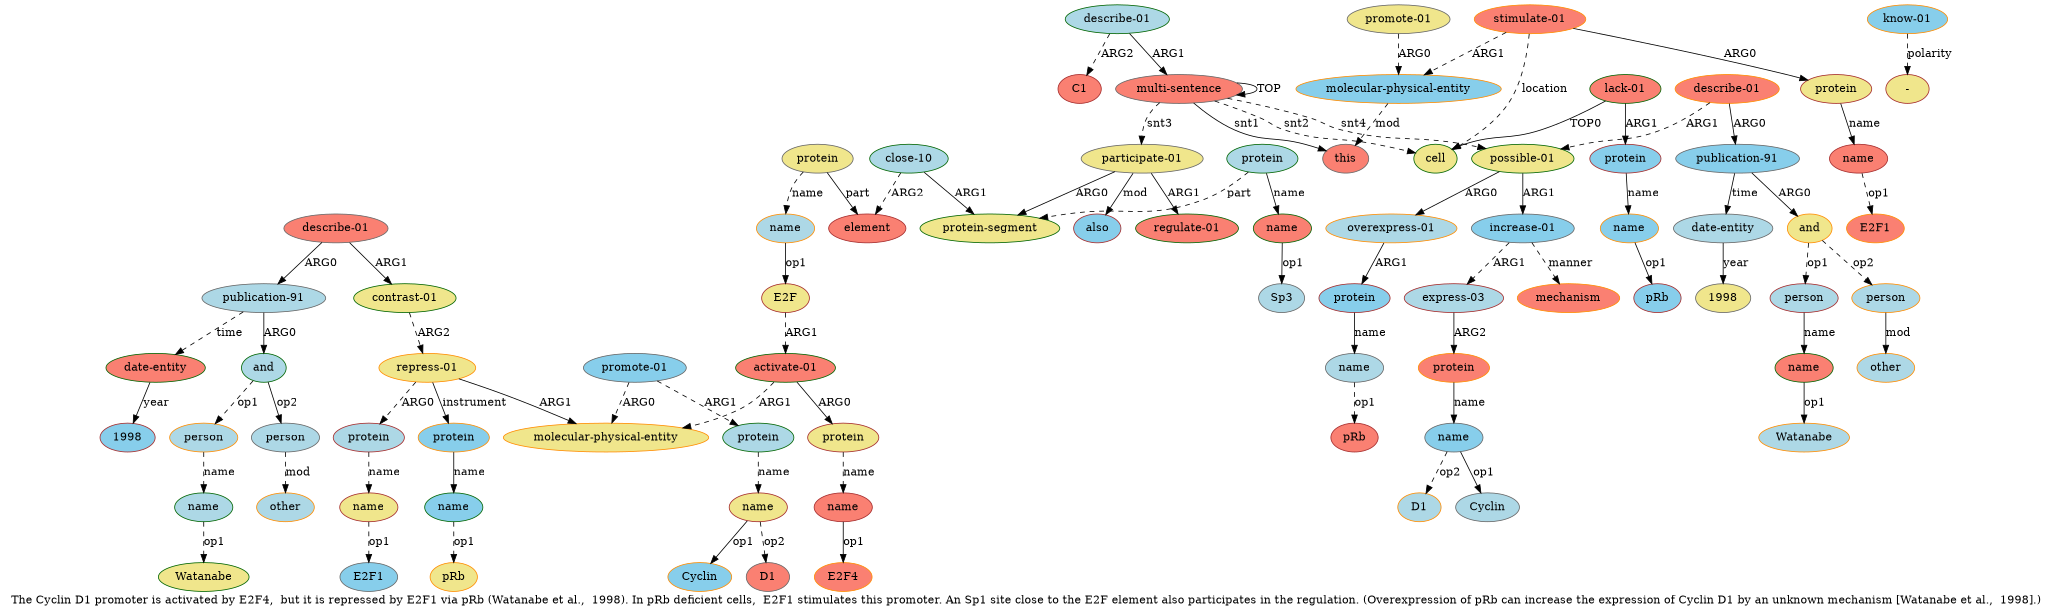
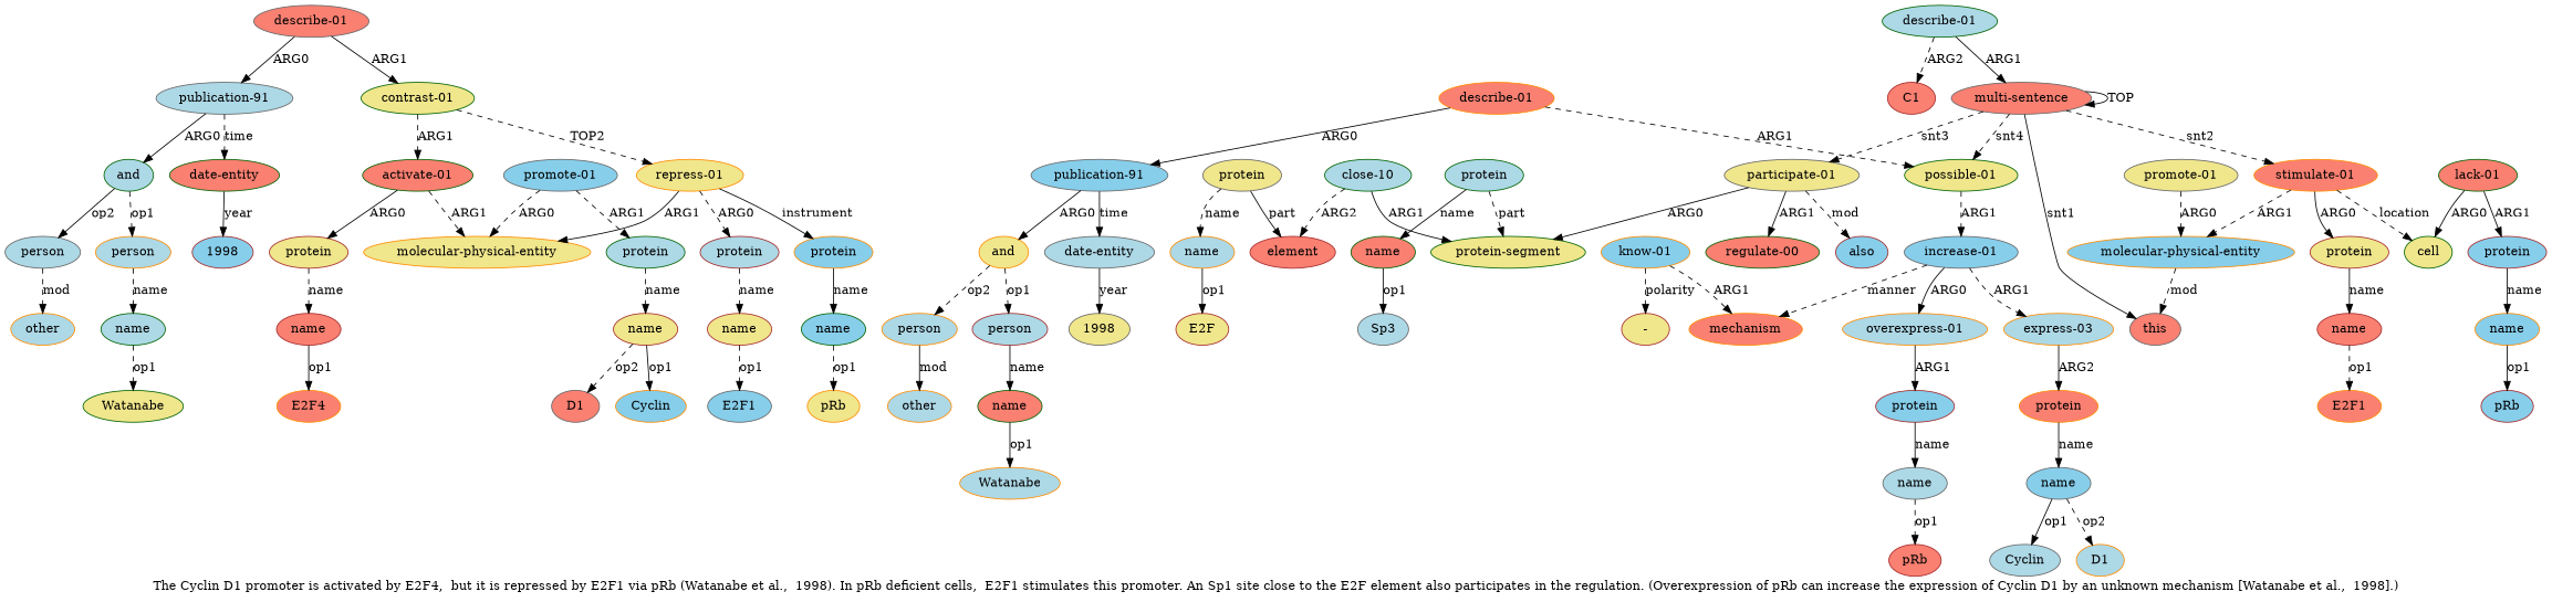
  digraph {
    label="The Cyclin D1 promoter is activated by E2F4,  but it is repressed by E2F1 via pRb (Watanabe et al.,  1998). In pRb deficient cells,  E2F1 stimulates this promoter. An Sp1 site close to the E2F element also participates in the regulation. (Overexpression of pRb can increase the expression of Cyclin D1 by an unknown mechanism [Watanabe et al.,  1998].)"
    node [color=darkorange fillcolor=lightblue gold_ind=-1 gold_label=name style=filled test_ind=-1 test_label=name]
    edge [color=black gold_label=ARG1 style=solid test_label=ARG1]
    n1 [gold_ind=20 gold_label=other label=other test_ind=20 test_label=other]
    n2 [color=darkgreen fillcolor=salmon gold_ind=21 gold_label="date-entity" label="date-entity" test_ind=21 test_label="date-entity"]
    n3 [color=brown fillcolor=skyblue gold_label=1998 label=1998 test_label=1998]
    n4 [fillcolor=salmon gold_ind=22 gold_label="stimulate-01" label="stimulate-01" test_ind=22 test_label="stimulate-01"]
    n5 [color=brown fillcolor=khaki gold_ind=23 gold_label=protein label=protein test_ind=23 test_label=protein]
    n6 [fillcolor=skyblue gold_ind=25 gold_label="molecular-physical-entity" label="molecular-physical-entity" test_ind=25 test_label="molecular-physical-entity"]
    n7 [color=darkgreen fillcolor=khaki gold_ind=28 gold_label=cell label=cell test_ind=28 test_label=cell]
    n8 [color=brown fillcolor=salmon gold_ind=24 label=name test_ind=24]
    n9 [color=gray40 fillcolor=salmon gold_ind=27 gold_label=this label=this test_ind=27 test_label=this]
    n10 [fillcolor=salmon gold_label=E2F1 label=E2F1 test_label=E2F1]
    n11 [color=gray40 fillcolor=khaki gold_ind=26 gold_label="promote-01" label="promote-01" test_ind=26 test_label="promote-01"]
    n12 [color=darkgreen fillcolor=salmon gold_ind=29 gold_label="lack-01" label="lack-01" test_ind=29 test_label="lack-01"]
    n13 [color=brown fillcolor=skyblue gold_ind=30 gold_label=protein label=protein test_ind=30 test_label=protein]
    n14 [fillcolor=skyblue gold_ind=31 label=name test_ind=31]
    n15 [color=brown fillcolor=skyblue gold_label=pRb label=pRb test_label=pRb]
    n16 [color=darkgreen gold_ind=60 gold_label="describe-01" label="describe-01" test_ind=60 test_label="describe-01"]
    n17 [color=brown fillcolor=salmon gold_ind=61 gold_label=C1 label=C1 test_ind=61 test_label=C1]
    n18 [color=gray40 fillcolor=salmon gold_ind=0 gold_label="multi-sentence" label="multi-sentence" test_ind=0 test_label="multi-sentence"]
    n19 [color=darkgreen fillcolor=khaki gold_ind=42 gold_label="possible-01" label="possible-01" test_ind=42 test_label="possible-01"]
    n20 [color=gray40 fillcolor=khaki gold_ind=32 gold_label="participate-01" label="participate-01" test_ind=32 test_label="participate-01"]
    n21 [color=gray40 fillcolor=skyblue gold_ind=43 gold_label="increase-01" label="increase-01" test_ind=43 test_label="increase-01"]
    n22 [color=darkgreen fillcolor=khaki gold_ind=33 gold_label="protein-segment" label="protein-segment" test_ind=33 test_label="protein-segment"]
-   n23 [color=darkgreen fillcolor=salmon gold_ind=40 gold_label="regulate-01" label="regulate-01" test_ind=40 test_label="regulate-01"]
+   n23 [color=darkgreen fillcolor=salmon gold_ind=40 gold_label="regulate-01" label="regulate-00" test_ind=40 test_label="regulate-01"]
    n24 [color=brown fillcolor=skyblue gold_ind=41 gold_label=also label=also test_ind=41 test_label=also]
    n25 [color=darkgreen fillcolor=khaki gold_ind=1 gold_label="contrast-01" label="contrast-01" test_ind=1 test_label="contrast-01"]
    n26 [color=darkgreen fillcolor=salmon gold_ind=2 gold_label="activate-01" label="activate-01" test_ind=2 test_label="activate-01"]
    n27 [fillcolor=khaki gold_ind=9 gold_label="repress-01" label="repress-01" test_ind=9 test_label="repress-01"]
    n28 [fillcolor=salmon gold_label=E2F4 label=E2F4 test_label=E2F4]
    n29 [color=brown fillcolor=salmon gold_ind=37 gold_label=element label=element test_ind=37 test_label=element]
    n30 [color=darkgreen gold_ind=36 gold_label="close-10" label="close-10" test_ind=36 test_label="close-10"]
    n31 [color=gray40 gold_label=Sp1 label=Sp3 test_label=Sp1]
    n32 [color=darkgreen fillcolor=salmon gold_ind=35 label=name test_ind=35]
    n33 [color=gray40 fillcolor=salmon gold_label=D1 label=D1 test_label=D1]
    n34 [color=darkgreen gold_ind=34 gold_label=protein label=protein test_ind=34 test_label=protein]
    n35 [color=gray40 fillcolor=skyblue gold_label=E2F1 label=E2F1 test_label=E2F1]
    n36 [fillcolor=skyblue gold_ind=51 gold_label="know-01" label="know-01" test_ind=51 test_label="know-01"]
    n37 [fillcolor=salmon gold_ind=50 gold_label=mechanism label=mechanism test_ind=50 test_label=mechanism]
    n38 [color=brown fillcolor=khaki gold_label="-" label="-" test_label="-"]
    n39 [color=gray40 fillcolor=skyblue gold_ind=53 gold_label="publication-91" label="publication-91" test_ind=53 test_label="publication-91"]
    n40 [fillcolor=khaki gold_ind=54 gold_label=and label=and test_ind=54 test_label=and]
    n41 [color=gray40 gold_ind=59 gold_label="date-entity" label="date-entity" test_ind=59 test_label="date-entity"]
    n42 [color=brown gold_ind=55 gold_label=person label=person test_ind=55 test_label=person]
    n43 [gold_ind=57 gold_label=person label=person test_ind=57 test_label=person]
    n44 [color=gray40 fillcolor=khaki gold_label=1998 label=1998 test_label=1998]
    n45 [color=darkgreen fillcolor=salmon gold_ind=56 label=name test_ind=56]
    n46 [gold_ind=58 gold_label=other label=other test_ind=58 test_label=other]
    n47 [fillcolor=salmon gold_ind=52 gold_label="describe-01" label="describe-01" test_ind=52 test_label="describe-01"]
-   n48 [color=brown gold_ind=47 gold_label="express-03" label="express-03" test_ind=47 test_label="express-03"]
+   n48 [gold_ind=47 gold_label="express-03" label="express-03" test_ind=47 test_label="express-03"]
    n49 [gold_ind=44 gold_label="overexpress-01" label="overexpress-01" test_ind=44 test_label="overexpress-01"]
    n50 [gold_label=Watanabe label=Watanabe test_label=Watanabe]
    n51 [gold_label=D1 label=D1 test_label=D1]
    n52 [fillcolor=khaki gold_label=pRb label=pRb test_label=pRb]
    n53 [color=gray40 gold_ind=15 gold_label="publication-91" label="publication-91" test_ind=15 test_label="publication-91"]
    n54 [color=darkgreen gold_ind=16 gold_label=and label=and test_ind=16 test_label=and]
    n55 [gold_ind=17 gold_label=person label=person test_ind=17 test_label=person]
    n56 [color=gray40 gold_ind=19 gold_label=person label=person test_ind=19 test_label=person]
    n57 [color=darkgreen gold_ind=18 label=name test_ind=18]
    n58 [color=gray40 fillcolor=salmon gold_ind=14 gold_label="describe-01" label="describe-01" test_ind=14 test_label="describe-01"]
    n59 [color=brown fillcolor=khaki gold_ind=3 gold_label=protein label=protein test_ind=3 test_label=protein]
    n60 [fillcolor=khaki gold_ind=5 gold_label="molecular-physical-entity" label="molecular-physical-entity" test_ind=5 test_label="molecular-physical-entity"]
    n61 [color=brown gold_ind=10 gold_label=protein label=protein test_ind=10 test_label=protein]
    n62 [fillcolor=skyblue gold_ind=12 gold_label=protein label=protein test_ind=12 test_label=protein]
    n63 [color=darkgreen fillcolor=khaki gold_label=Watanabe label=Watanabe test_label=Watanabe]
    n64 [color=brown fillcolor=khaki gold_ind=11 label=name test_ind=11]
    n65 [color=darkgreen fillcolor=skyblue gold_ind=13 label=name test_ind=13]
    n66 [fillcolor=skyblue gold_label=Cyclin label=Cyclin test_label=Cyclin]
    n67 [gold_ind=39 label=name test_ind=39]
    n68 [color=brown fillcolor=khaki gold_label=E2F label=E2F test_label=E2F]
    n69 [color=gray40 fillcolor=khaki gold_ind=38 gold_label=protein label=protein test_ind=38 test_label=protein]
    n70 [color=brown fillcolor=salmon gold_ind=4 label=name test_ind=4]
    n71 [color=darkgreen gold_ind=7 gold_label=protein label=protein test_ind=7 test_label=protein]
    n72 [color=brown fillcolor=khaki gold_ind=8 label=name test_ind=8]
    n73 [color=gray40 fillcolor=skyblue gold_ind=6 gold_label="promote-01" label="promote-01" test_ind=6 test_label="promote-01"]
    n74 [color=brown fillcolor=salmon gold_label=pRb label=pRb test_label=pRb]
    n75 [color=gray40 gold_ind=46 label=name test_ind=46]
    n76 [fillcolor=salmon gold_ind=48 gold_label=protein label=protein test_ind=48 test_label=protein]
    n77 [color=gray40 fillcolor=skyblue gold_ind=49 label=name test_ind=49]
    n78 [color=gray40 gold_label=Cyclin label=Cyclin test_label=Cyclin]
    n79 [color=brown fillcolor=skyblue gold_ind=45 gold_label=protein label=protein test_ind=45 test_label=protein]
    n2 -> n3 [gold_label=year label=year test_label=year]
    n4 -> n5 [gold_label=ARG0 label=ARG0 test_label=ARG0]
    n4 -> n6 [label=ARG1 style=dashed]
    n4 -> n7 [gold_label=location label=location style=dashed test_label=location]
    n5 -> n8 [gold_label=name label=name test_label=name]
    n6 -> n9 [gold_label=mod label=mod style=dashed test_label=mod]
    n8 -> n10 [gold_label=op1 label=op1 style=dashed test_label=op1]
    n11 -> n6 [gold_label=ARG0 label=ARG0 style=dashed test_label=ARG0]
-   n12 -> n7 [gold_label=ARG0 label=TOP0 test_label=ARG0]
+   n12 -> n7 [gold_label=ARG0 label=ARG0 test_label=ARG0]
    n12 -> n13 [label=ARG1]
    n13 -> n14 [gold_label=name label=name test_label=name]
    n14 -> n15 [gold_label=op1 label=op1 test_label=op1]
    n16 -> n17 [gold_label=ARG2 label=ARG2 style=dashed test_label=ARG2]
    n16 -> n18 [label=ARG1]
-   n18 -> n7 [gold_label=snt2 label=snt2 style=dashed test_label=snt2]
+   n18 -> n4 [gold_label=snt2 label=snt2 style=dashed test_label=snt2]
    n18 -> n9 [gold_label=snt1 label=snt1 test_label=snt1]
    n18 -> n18 [gold_label=TOP label=TOP test_label=TOP]
    n18 -> n19 [gold_label=snt4 label=snt4 style=dashed test_label=snt4]
    n18 -> n20 [gold_label=snt3 label=snt3 style=dashed test_label=snt3]
-   n19 -> n21 [label=ARG1]
+   n19 -> n21 [label=ARG1 style=dashed]
    n20 -> n22 [gold_label=ARG0 label=ARG0 test_label=ARG0]
    n20 -> n23 [label=ARG1]
-   n20 -> n24 [gold_label=mod label=mod test_label=mod]
+   n20 -> n24 [gold_label=mod label=mod style=dashed test_label=mod]
    n21 -> n37 [gold_label=manner label=manner style=dashed test_label=manner]
    n21 -> n48 [label=ARG1 style=dashed]
-   n19 -> n49 [gold_label=ARG0 label=ARG0 test_label=ARG0]
-   n68 -> n26 [label=ARG1 style=dashed]
-   n25 -> n27 [gold_label=ARG2 label=ARG2 style=dashed test_label=ARG2]
+   n21 -> n49 [gold_label=ARG0 label=ARG0 test_label=ARG0]
+   n25 -> n26 [label=ARG1 style=dashed]
+   n25 -> n27 [gold_label=ARG2 label=TOP2 style=dashed test_label=ARG2]
    n26 -> n59 [gold_label=ARG0 label=ARG0 test_label=ARG0]
    n26 -> n60 [label=ARG1 style=dashed]
    n27 -> n60 [label=ARG1]
    n27 -> n61 [gold_label=ARG0 label=ARG0 style=dashed test_label=ARG0]
    n27 -> n62 [gold_label=instrument label=instrument test_label=instrument]
    n30 -> n22 [label=ARG1]
    n30 -> n29 [gold_label=ARG2 label=ARG2 style=dashed test_label=ARG2]
    n32 -> n31 [gold_label=op1 label=op1 test_label=op1]
    n34 -> n22 [gold_label=part label=part style=dashed test_label=part]
    n34 -> n32 [gold_label=name label=name test_label=name]
+   n36 -> n37 [label=ARG1 style=dashed]
    n36 -> n38 [gold_label=polarity label=polarity style=dashed test_label=polarity]
    n39 -> n40 [gold_label=ARG0 label=ARG0 test_label=ARG0]
    n39 -> n41 [gold_label=time label=time test_label=time]
    n40 -> n42 [gold_label=op1 label=op1 style=dashed test_label=op1]
    n40 -> n43 [gold_label=op2 label=op2 style=dashed test_label=op2]
    n41 -> n44 [gold_label=year label=year test_label=year]
    n42 -> n45 [gold_label=name label=name test_label=name]
    n43 -> n46 [gold_label=mod label=mod test_label=mod]
    n45 -> n50 [gold_label=op1 label=op1 test_label=op1]
    n47 -> n19 [label=ARG1 style=dashed]
    n47 -> n39 [gold_label=ARG0 label=ARG0 test_label=ARG0]
    n48 -> n76 [gold_label=ARG2 label=ARG2 test_label=ARG2]
    n49 -> n79 [label=ARG1]
    n53 -> n2 [gold_label=time label=time style=dashed test_label=time]
    n53 -> n54 [gold_label=ARG0 label=ARG0 test_label=ARG0]
    n54 -> n55 [gold_label=op1 label=op1 style=dashed test_label=op1]
    n54 -> n56 [gold_label=op2 label=op2 test_label=op2]
    n55 -> n57 [gold_label=name label=name style=dashed test_label=name]
    n56 -> n1 [gold_label=mod label=mod style=dashed test_label=mod]
    n57 -> n63 [gold_label=op1 label=op1 style=dashed test_label=op1]
    n58 -> n25 [label=ARG1]
    n58 -> n53 [gold_label=ARG0 label=ARG0 test_label=ARG0]
    n59 -> n70 [gold_label=name label=name style=dashed test_label=name]
    n61 -> n64 [gold_label=name label=name style=dashed test_label=name]
    n62 -> n65 [gold_label=name label=name test_label=name]
    n64 -> n35 [gold_label=op1 label=op1 style=dashed test_label=op1]
    n65 -> n52 [gold_label=op1 label=op1 style=dashed test_label=op1]
    n67 -> n68 [gold_label=op1 label=op1 test_label=op1]
    n69 -> n29 [gold_label=part label=part test_label=part]
    n69 -> n67 [gold_label=name label=name style=dashed test_label=name]
    n70 -> n28 [gold_label=op1 label=op1 test_label=op1]
    n71 -> n72 [gold_label=name label=name style=dashed test_label=name]
    n72 -> n33 [gold_label=op2 label=op2 style=dashed test_label=op2]
    n72 -> n66 [gold_label=op1 label=op1 test_label=op1]
    n73 -> n60 [gold_label=ARG0 label=ARG0 style=dashed test_label=ARG0]
    n73 -> n71 [label=ARG1 style=dashed]
    n75 -> n74 [gold_label=op1 label=op1 style=dashed test_label=op1]
    n76 -> n77 [gold_label=name label=name test_label=name]
    n77 -> n51 [gold_label=op2 label=op2 style=dashed test_label=op2]
    n77 -> n78 [gold_label=op1 label=op1 test_label=op1]
    n79 -> n75 [gold_label=name label=name test_label=name]
  }
